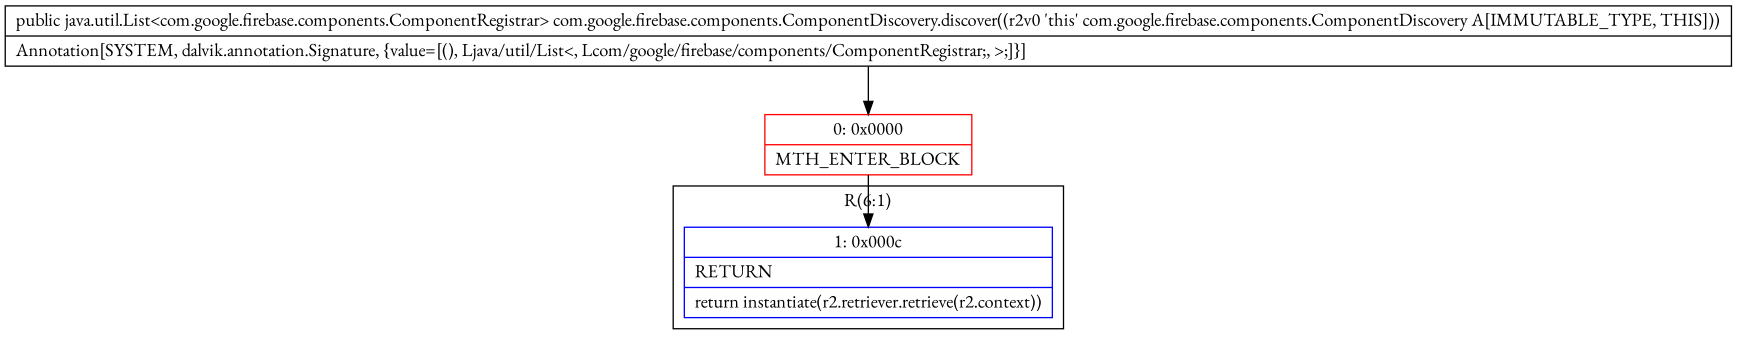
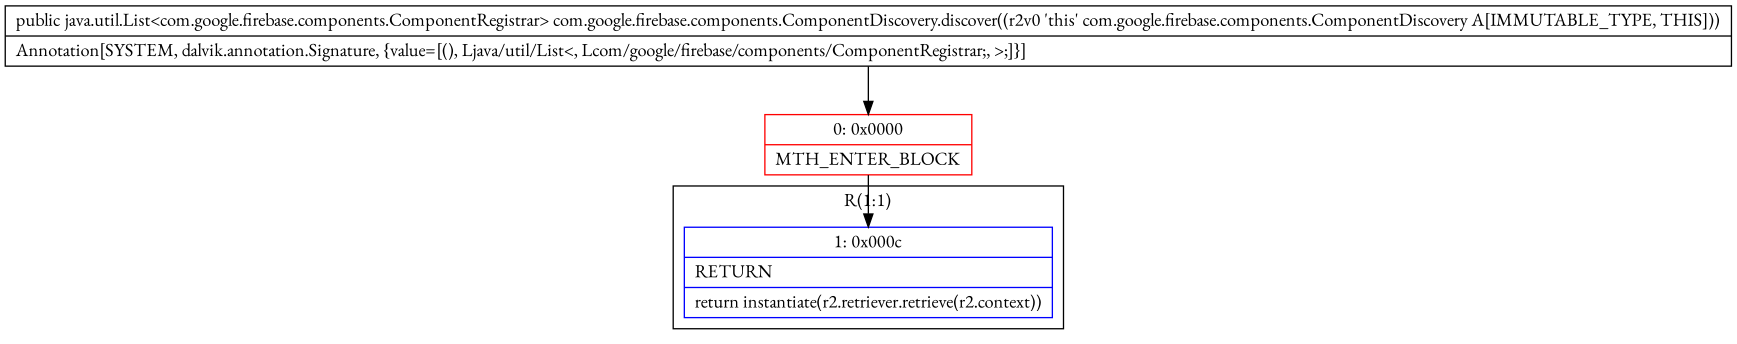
  digraph {
    fontname="EB Garamond"
    node [shape=record fontname="EB Garamond"]
    edge [fontname="EB Garamond"]
    n1 [color=blue label="{1\:\ 0x000c|RETURN\l|return instantiate(r2.retriever.retrieve(r2.context))\l}"]
    n2 [color=red label="{0\:\ 0x0000|MTH_ENTER_BLOCK\l}"]
    n3 [label="{public java.util.List\<com.google.firebase.components.ComponentRegistrar\> com.google.firebase.components.ComponentDiscovery.discover((r2v0 'this' com.google.firebase.components.ComponentDiscovery A[IMMUTABLE_TYPE, THIS]))  | Annotation[SYSTEM, dalvik.annotation.Signature, \{value=[(), Ljava\/util\/List\<, Lcom\/google\/firebase\/components\/ComponentRegistrar;, \>;]\}]\l}"]
    subgraph cluster_1 {
-     label="R(6:1)"
+     label="R(1:1)"
      n1
    }
    n2 -> n1
    n3 -> n2
  }
